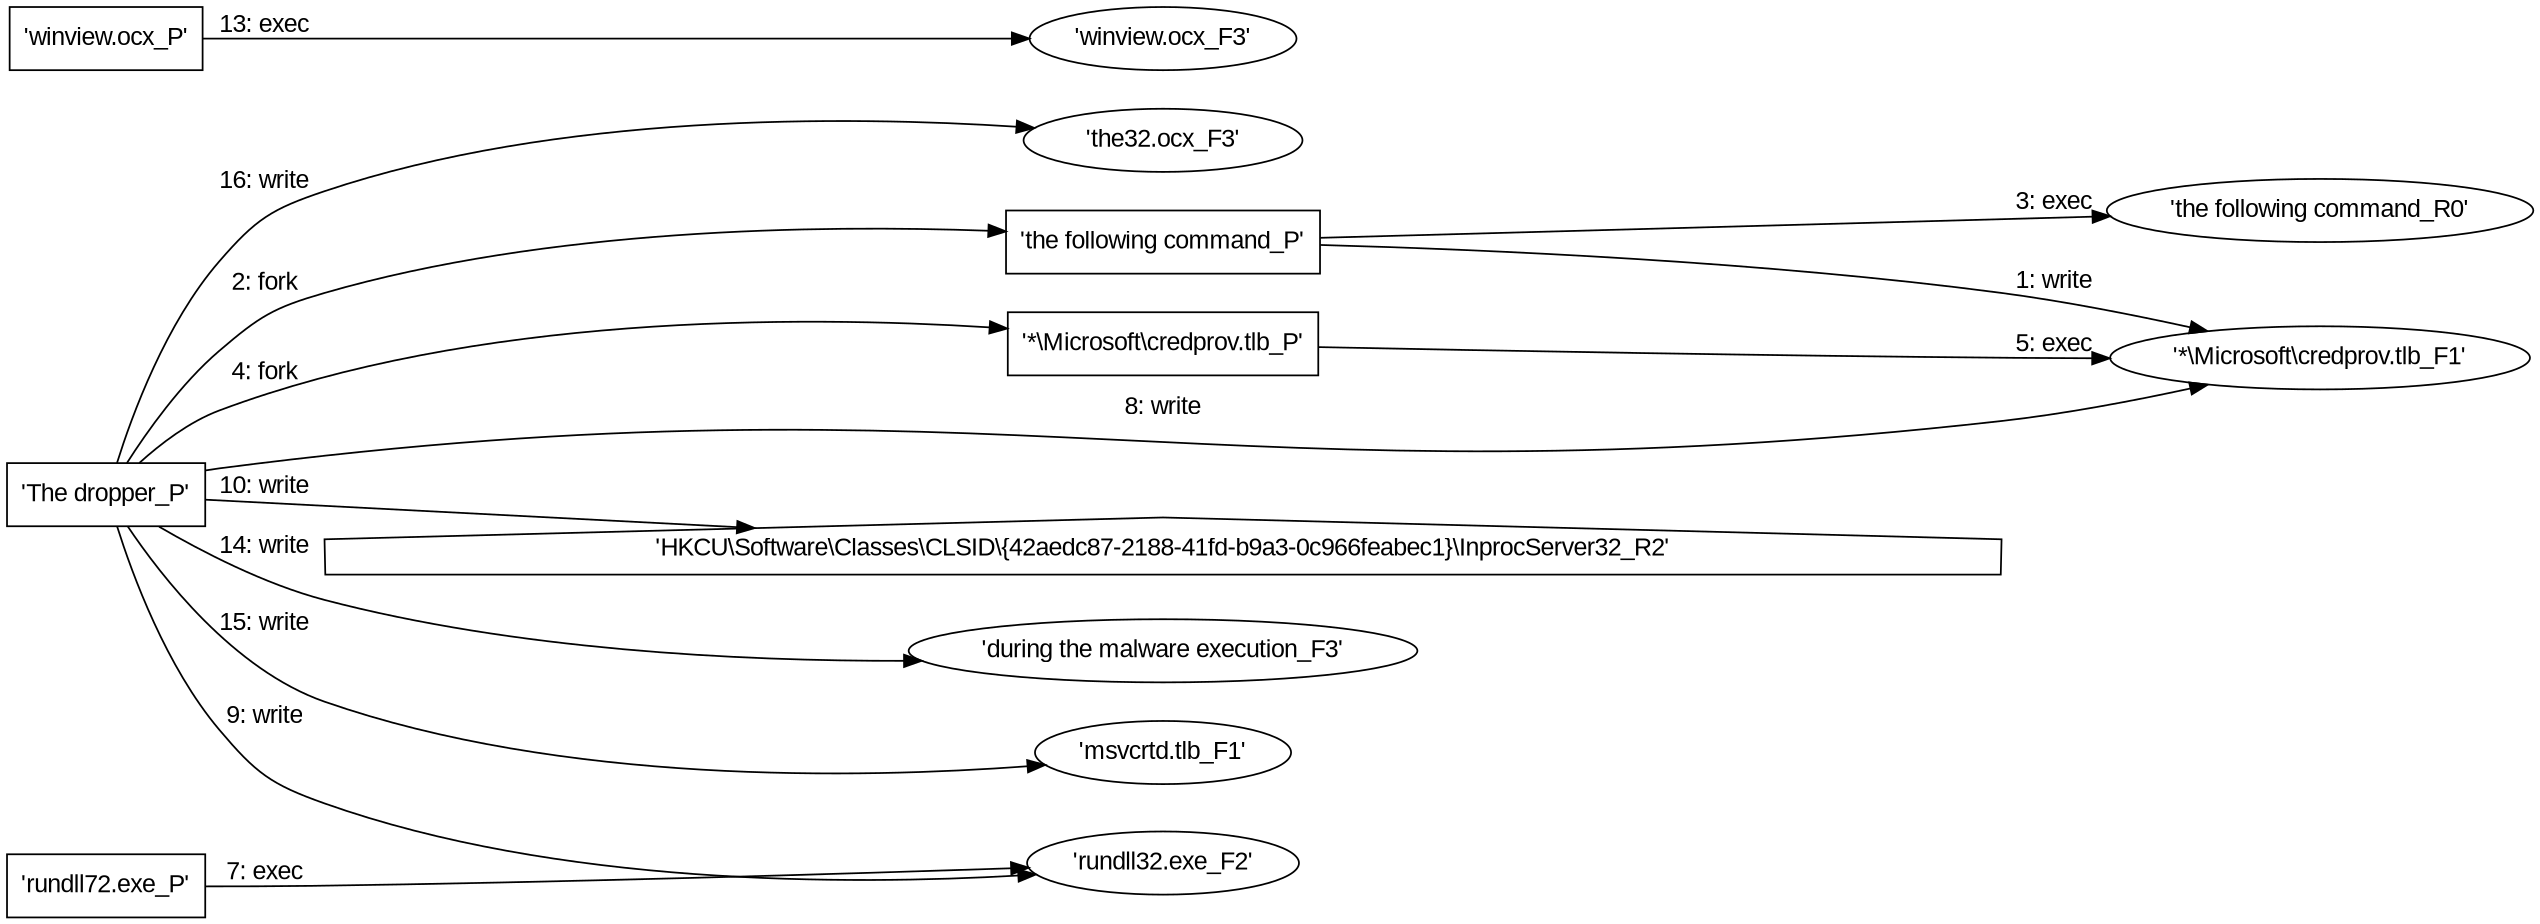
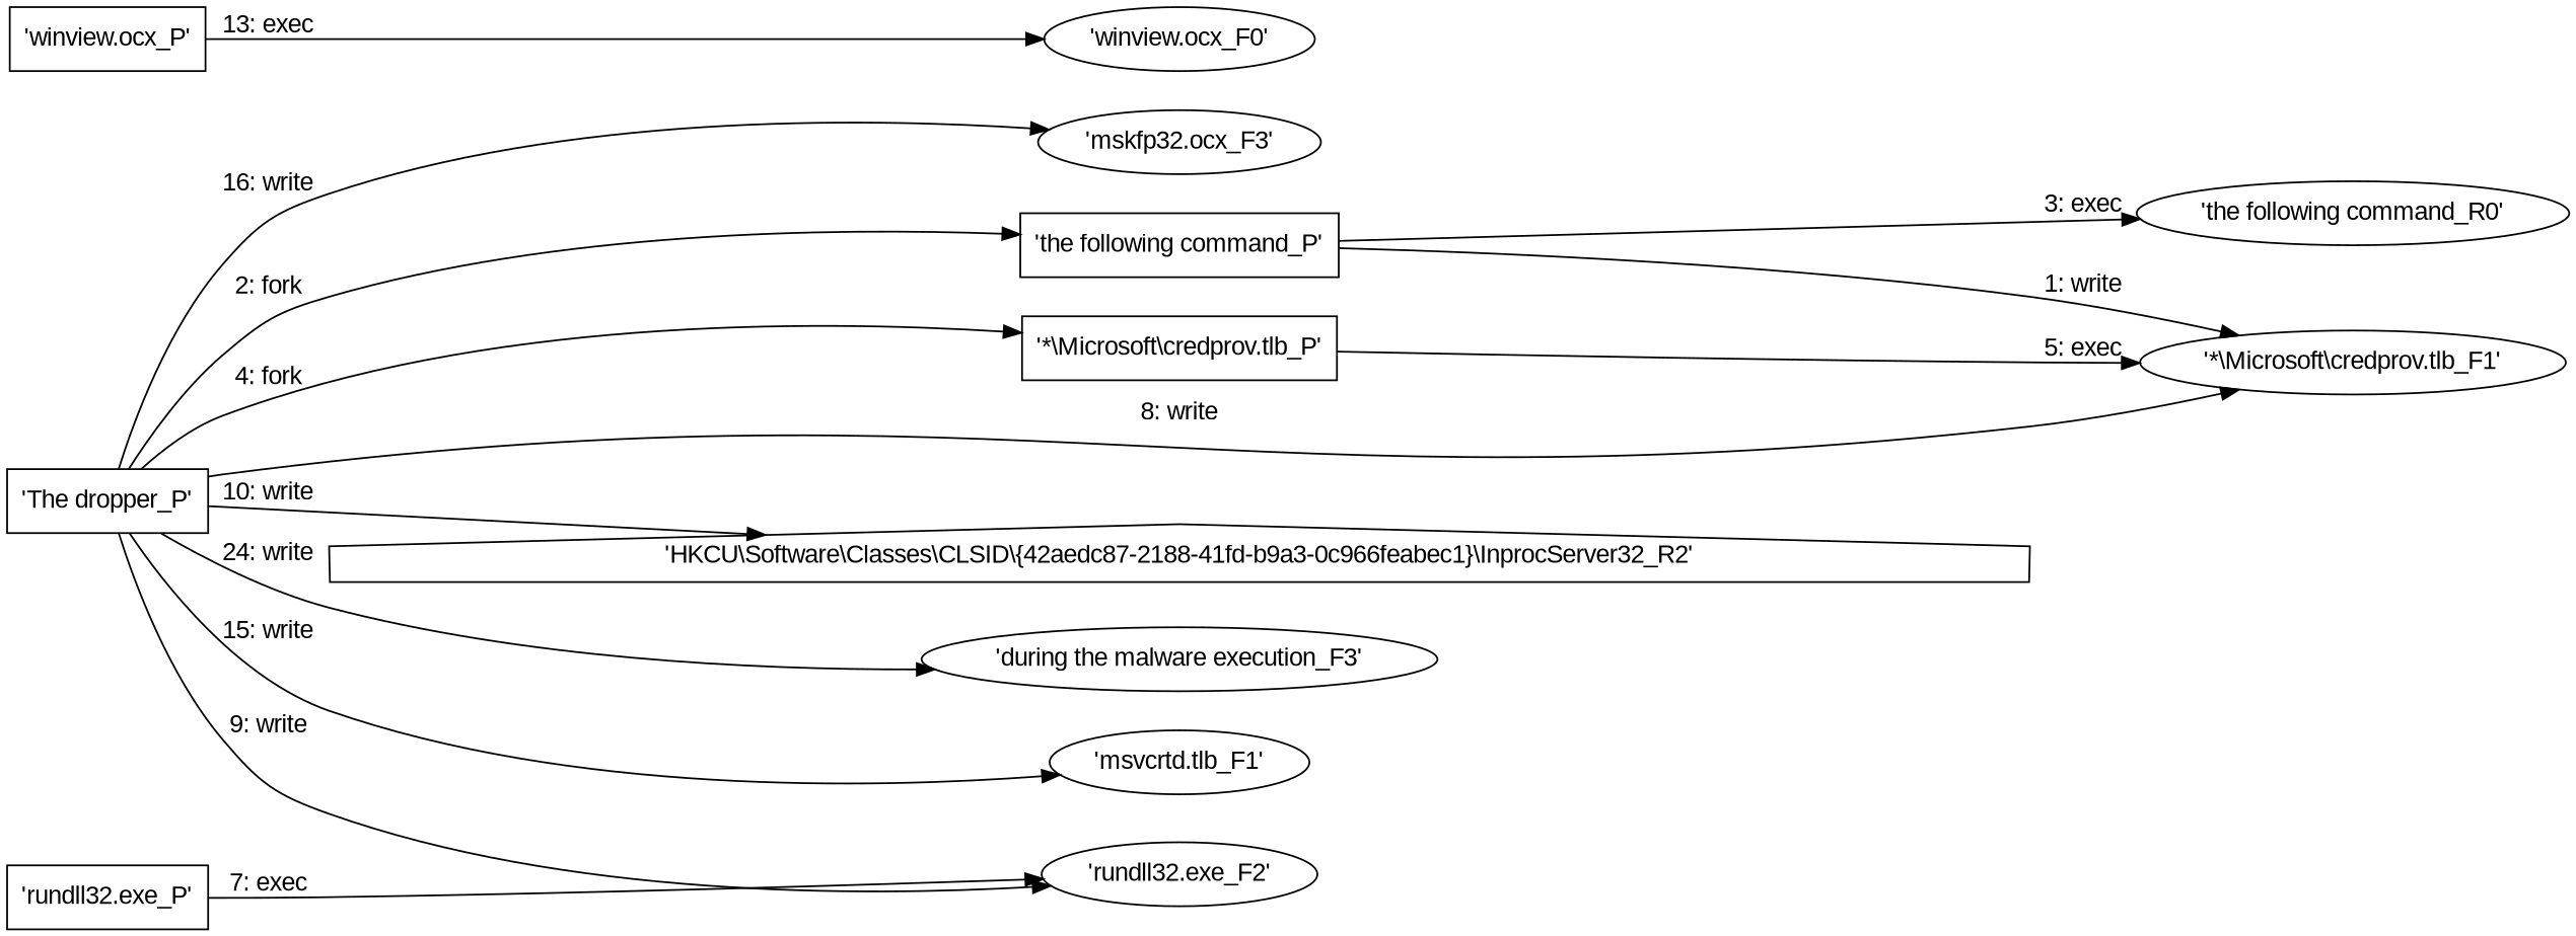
  digraph {
    engine=neato
    fixedsize=false
    fontname="Liberation Sans"
    fontsize=10
    nodesep=0.3
    rankdir=LR
    ranksep=0
    splines=true
    node [fontname="Liberation Sans" node_type=Process shape=ellipse]
    edge [fontname="Liberation Sans"]
    "'the following command_P'" [shape=box]
    "'*\\Microsoft\\credprov.tlb_F1'" [node_type=file]
    "'the following command_R0'" [node_type=File]
    "'The dropper_P'" [shape=box]
    "'*\\Microsoft\\credprov.tlb_P'" [shape=box]
    "'rundll32.exe_F2'" [node_type=file]
    "'HKCU\\Software\\Classes\\CLSID\\{42aedc87-2188-41fd-b9a3-0c966feabec1}\\InprocServer32_R2'" [node_type=registry shape=house]
    "'during the malware execution_F3'" [node_type=file]
    "'msvcrtd.tlb_F1'" [node_type=file]
-   "'mskfp32.ocx_F3'" [node_type=file label="'the32.ocx_F3'"]
-   "'rundll32.exe_P'" [shape=box label="'rundll72.exe_P'"]
-   "'winview.ocx_F3'" [node_type=File]
+   "'mskfp32.ocx_F3'" [node_type=file]
+   "'rundll32.exe_P'" [shape=box]
+   "'winview.ocx_F3'" [node_type=File label="'winview.ocx_F0'"]
    "'winview.ocx_P'" [shape=box]
    "'the following command_P'" -> "'*\\Microsoft\\credprov.tlb_F1'" [label="1: write"]
    "'the following command_P'" -> "'the following command_R0'" [label="3: exec"]
    "'The dropper_P'" -> "'the following command_P'" [label="2: fork"]
    "'The dropper_P'" -> "'*\\Microsoft\\credprov.tlb_F1'" [label="8: write"]
    "'The dropper_P'" -> "'*\\Microsoft\\credprov.tlb_P'" [label="4: fork"]
    "'The dropper_P'" -> "'rundll32.exe_F2'" [label="9: write"]
    "'The dropper_P'" -> "'HKCU\\Software\\Classes\\CLSID\\{42aedc87-2188-41fd-b9a3-0c966feabec1}\\InprocServer32_R2'" [label="10: write"]
-   "'The dropper_P'" -> "'during the malware execution_F3'" [label="14: write"]
+   "'The dropper_P'" -> "'during the malware execution_F3'" [label="24: write"]
    "'The dropper_P'" -> "'msvcrtd.tlb_F1'" [label="15: write"]
    "'The dropper_P'" -> "'mskfp32.ocx_F3'" [label="16: write"]
    "'*\\Microsoft\\credprov.tlb_P'" -> "'*\\Microsoft\\credprov.tlb_F1'" [label="5: exec"]
    "'rundll32.exe_P'" -> "'rundll32.exe_F2'" [label="7: exec"]
    "'winview.ocx_P'" -> "'winview.ocx_F3'" [label="13: exec"]
  }
